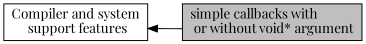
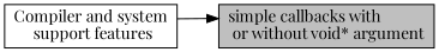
  digraph {
    rankdir=LR
    fontname="Playfair Display"
    node [color=black fontname="Playfair Display" fontsize=14 shape=box style=filled]
    n1 [fillcolor=white height=0.2 label="Compiler and system\l support features" width=0.4]
    n2 [fillcolor=grey75 fontcolor=black height=0.2 label="simple callbacks with\l or without void* argument" width=0.4]
-   n1 -> n2 [dir=back fontname="Playfair Display" fontsize=14 labelfontname=Helvetica labelfontsize=14 shape=plaintext style=solid]
+   n2 -> n1 [dir=back fontname="Playfair Display" fontsize=14 labelfontname=Helvetica labelfontsize=14 shape=plaintext style=solid]
  }
